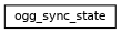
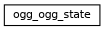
  digraph {
    rankdir=LR
    fontname="DejaVu Sans"
-   n1 [color=black fillcolor=white fontname="DejaVu Sans" fontsize=10 height=0.2 label=ogg_sync_state shape=record style=filled width=0.4]
+   n1 [color=black fillcolor=white fontname="DejaVu Sans" fontsize=10 height=0.2 label=ogg_ogg_state shape=record style=filled width=0.4]
  }
